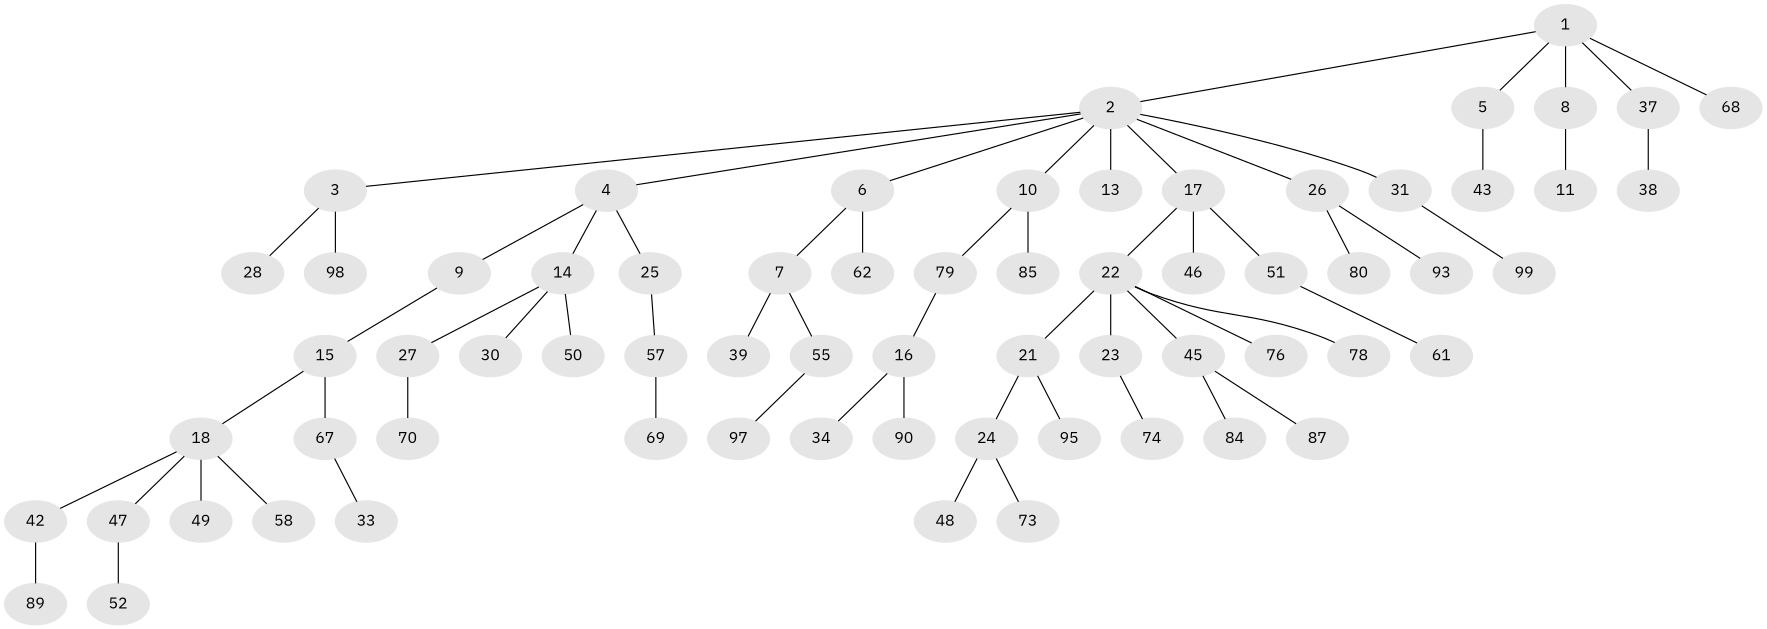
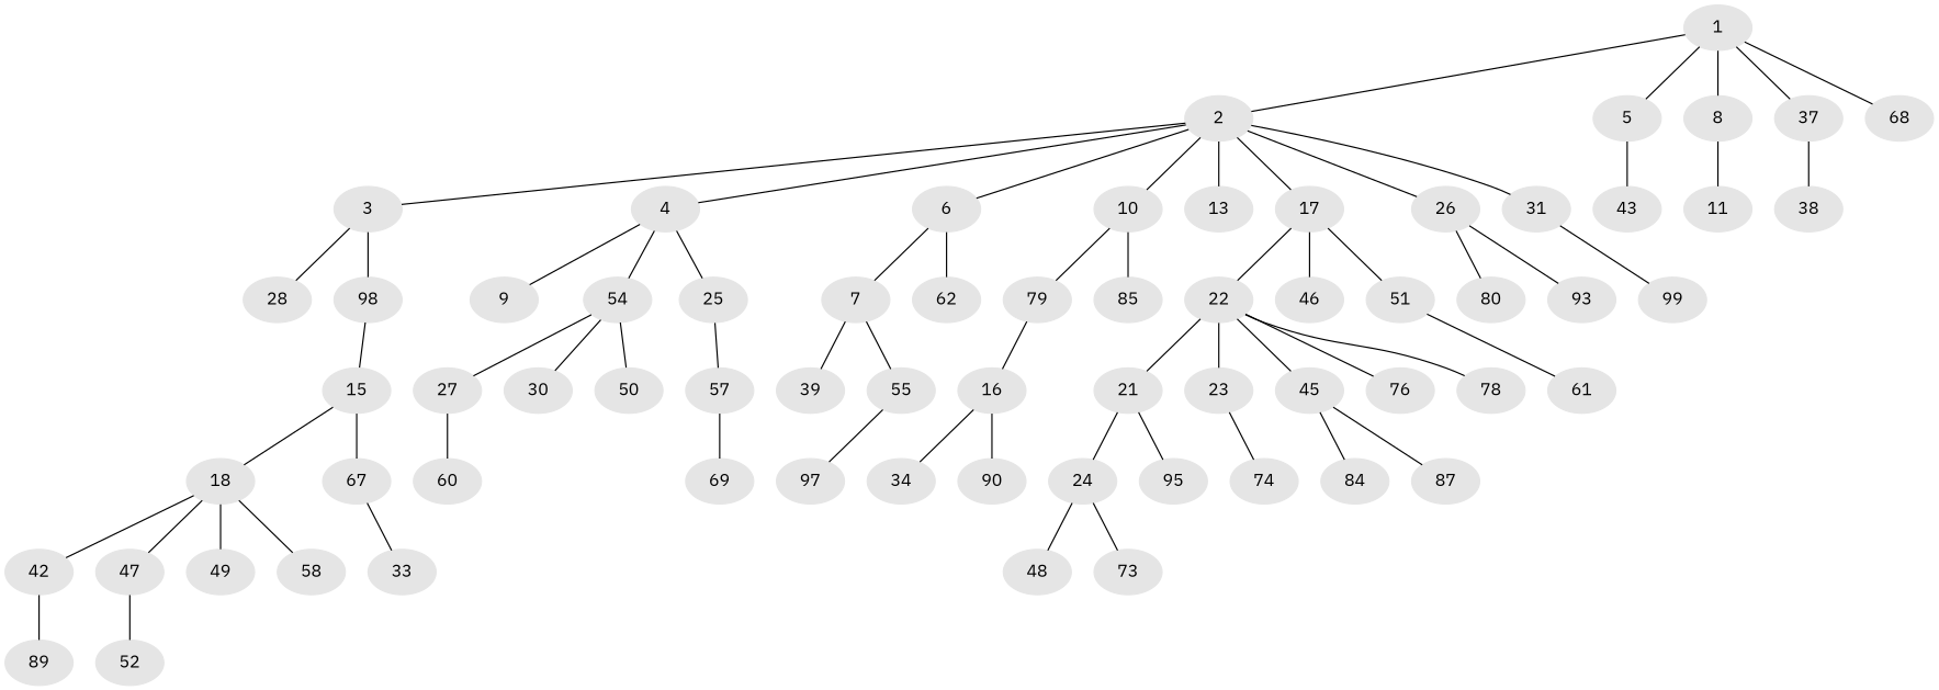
  graph {
    fontname="IBM Plex Sans"
    node [color=gray90 fontname="IBM Plex Sans" style=filled]
    edge [fontname="IBM Plex Sans"]
    2 [super="+65"]
    3 [super="+91"]
    4 [super="+19"]
    6 [super="+12"]
    10 [super="+82"]
    13
    17 [super="+32"]
    26 [super="+100"]
    31 [super="+40"]
    1
    5 [super="+64"]
    8 [super="+36"]
    37 [super="+83"]
    68 [super="+71"]
    43
    11
    38
    28
    98
    9
-   14 [super="+20"]
+   14 [super="+20" label=54]
    25 [super="+56"]
    7 [super="+53"]
    62 [super="+86"]
    79
    85
    22 [super="+44"]
    46 [super="+81"]
    51 [super="+88"]
    80
    93 [super="+94"]
    99
    15 [super="+41"]
    27 [super="+72"]
    30
    50
    57
    39 [super="+59"]
    55 [super="+96"]
    97
    18 [super="+29"]
    67
    16 [super="+35"]
    34 [super="+66"]
    90
-   60 [label=70]
+   60
    42
    47 [super="+92"]
    49
    58 [super="+63"]
    33
    21 [super="+70"]
    24 [super="+77"]
    95
    23 [super="+75"]
    45 [super="+54"]
    76
    78
    61
    89
    52
    48
    73
    74
    84
    87
    69
    2 -- 3
    2 -- 4
    2 -- 6
    2 -- 10
    2 -- 13
    2 -- 17
    2 -- 26
    2 -- 31
    3 -- 28
    3 -- 98
    4 -- 9
    4 -- 14
    4 -- 25
    6 -- 7
    6 -- 62
    10 -- 79
    10 -- 85
    17 -- 22
    17 -- 46
    17 -- 51
    26 -- 80
    26 -- 93
    31 -- 99
    1 -- 2
    1 -- 5
    1 -- 8
    1 -- 37
    1 -- 68
    5 -- 43
    8 -- 11
    37 -- 38
-   9 -- 15
+   98 -- 15
    14 -- 27
    14 -- 30
    14 -- 50
    25 -- 57
    7 -- 39
    7 -- 55
    79 -- 16
    22 -- 21
    22 -- 23
    22 -- 45
    22 -- 76
    22 -- 78
    51 -- 61
    15 -- 18
    15 -- 67
    27 -- 60
    57 -- 69
    55 -- 97
    18 -- 42
    18 -- 47
    18 -- 49
    18 -- 58
    67 -- 33
    16 -- 34
    16 -- 90
    42 -- 89
    47 -- 52
    21 -- 24
    21 -- 95
    24 -- 48
    24 -- 73
    23 -- 74
    45 -- 84
    45 -- 87
  }
